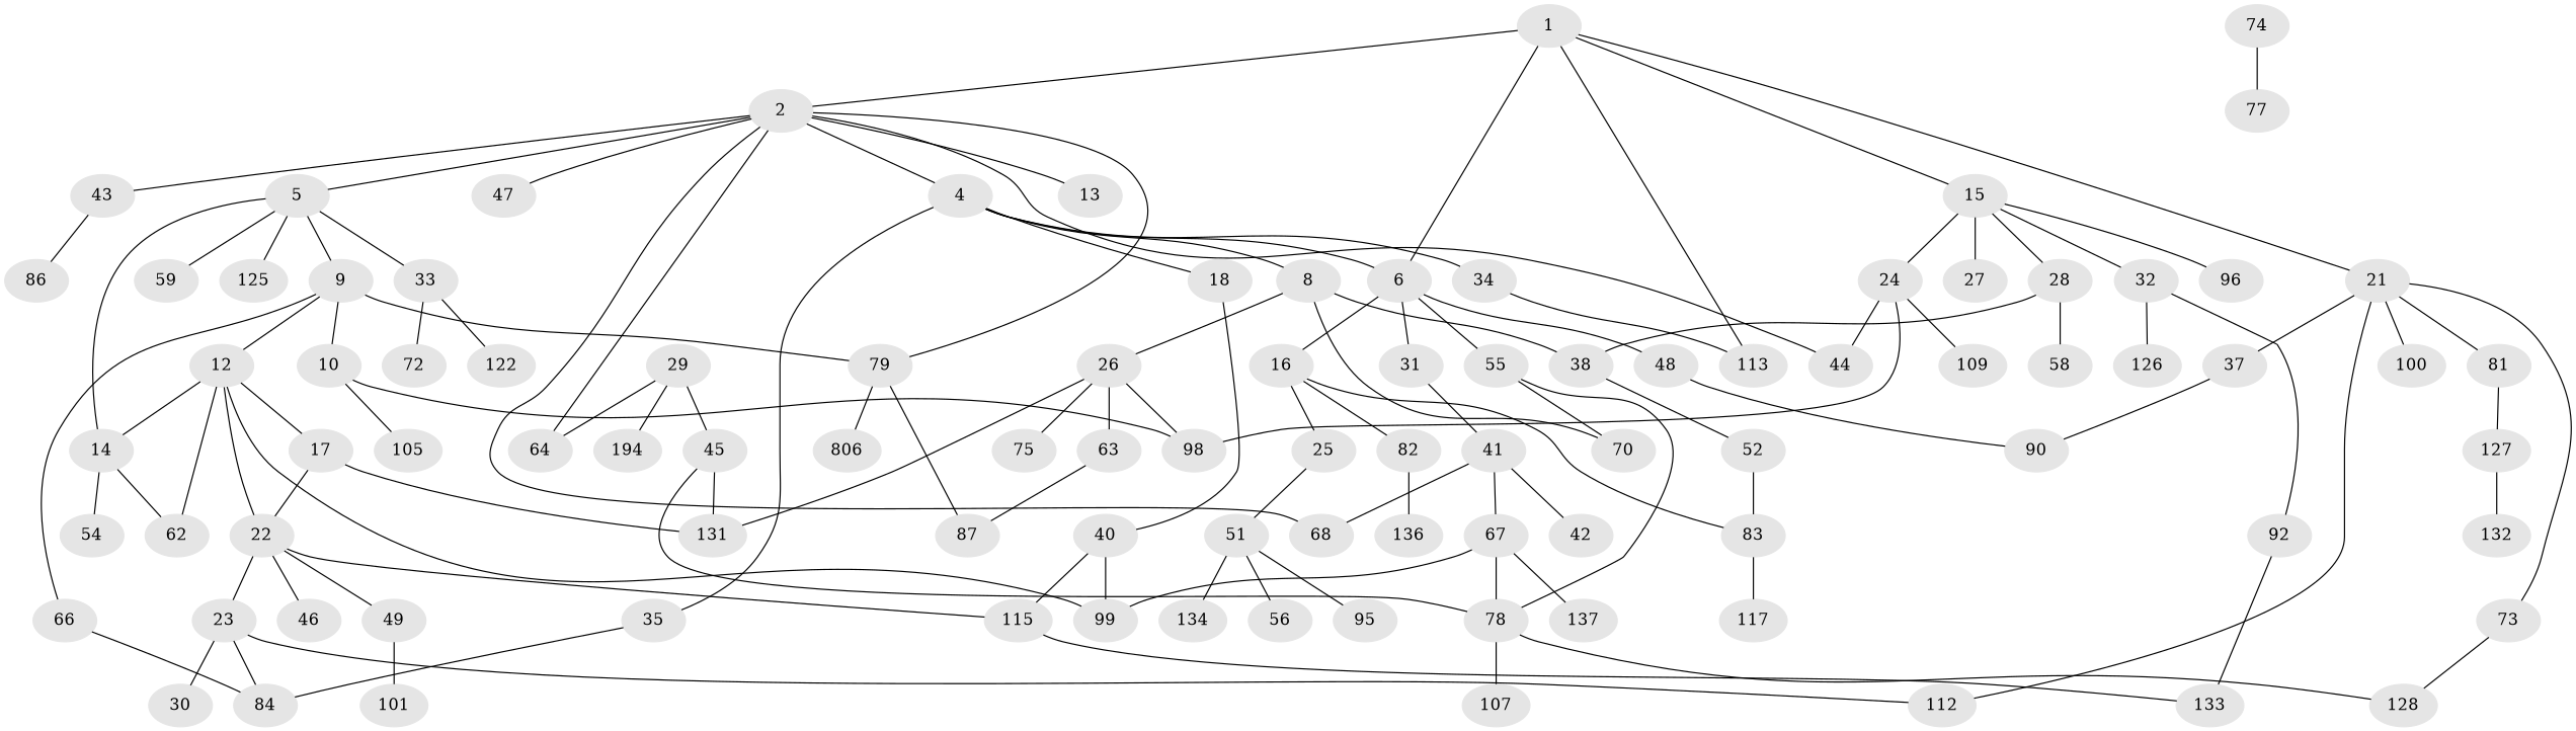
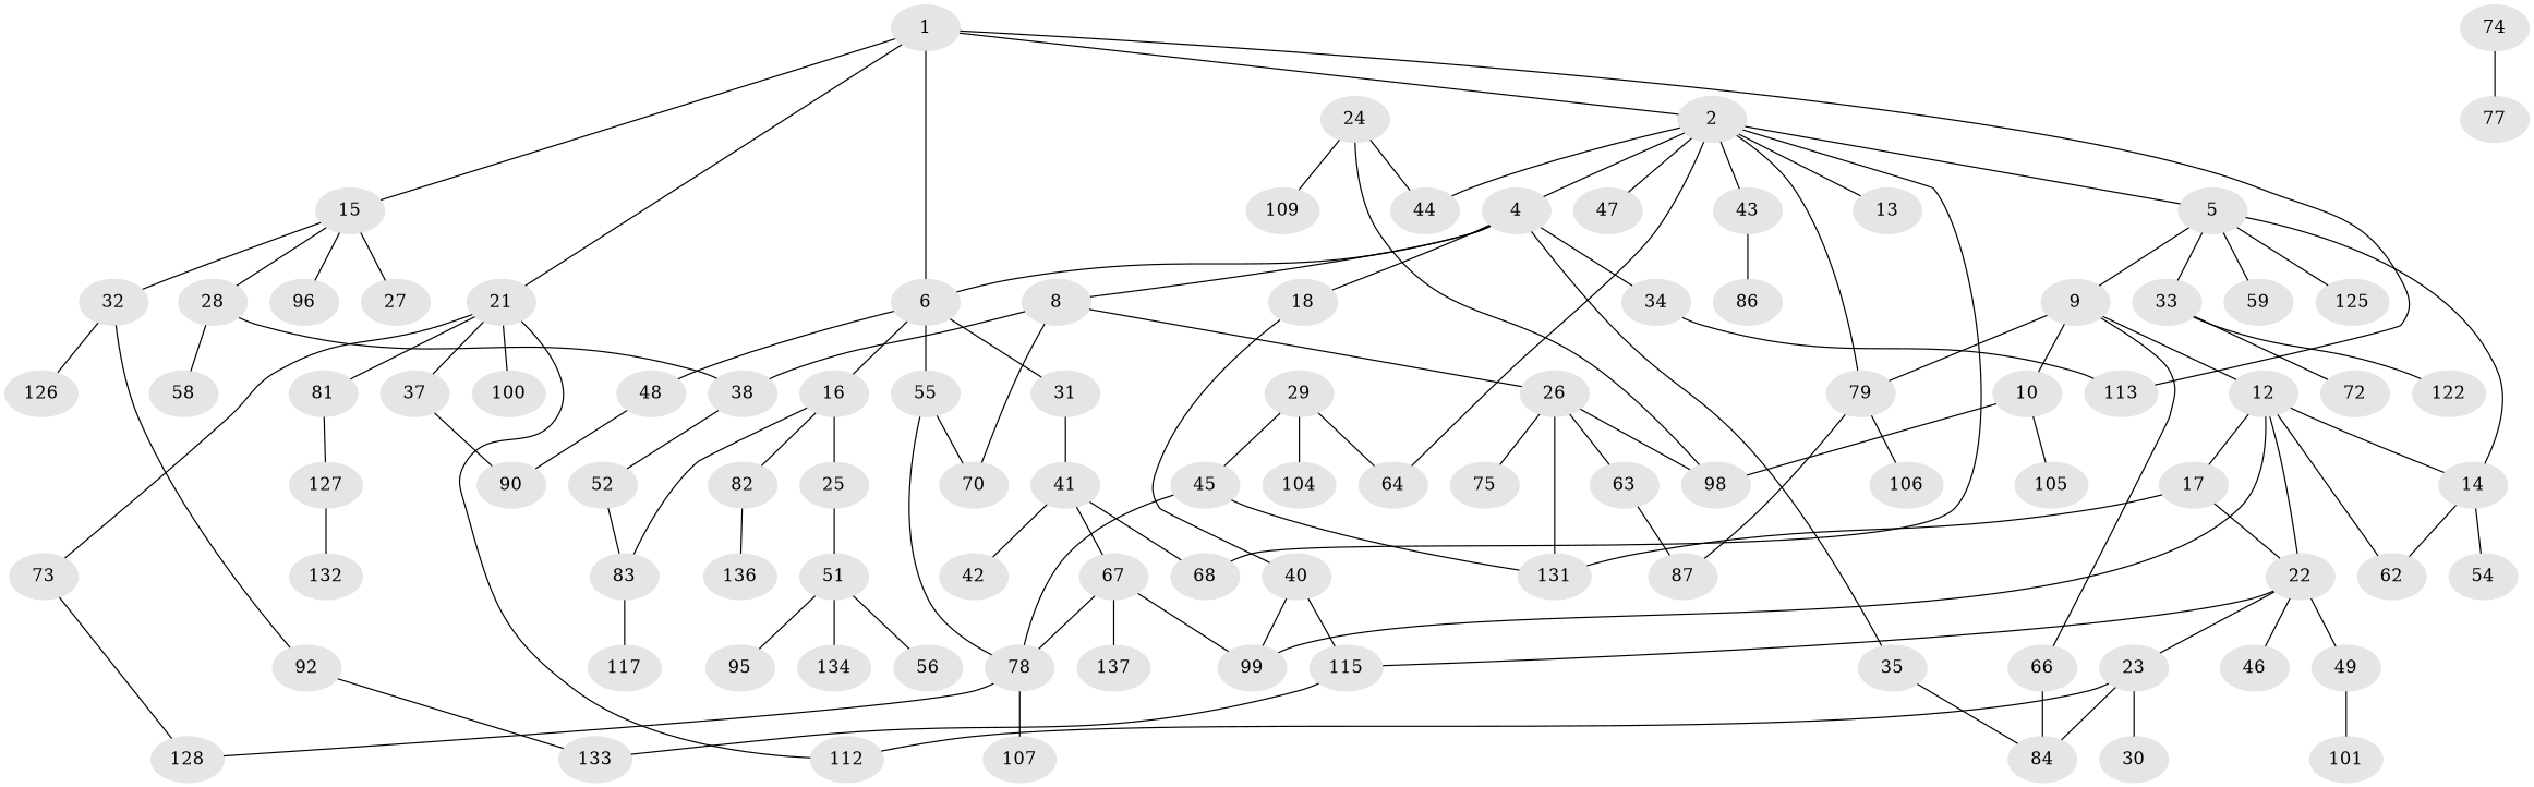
  graph {
    node [color=gray90 style=filled]
    1 [super="+71"]
    2 [super="+3"]
    6 [super="+20"]
    15 [super="+19"]
    21 [super="+60"]
    113
    4 [super="+7"]
    5 [super="+11"]
    13
    43 [super="+69"]
    44 [super="+141"]
    47
    64 [super="+111"]
    68
    79 [super="+140"]
    16
    31
    48
    55 [super="+57"]
    24
    27 [super="+91"]
    28 [super="+50"]
    32
    96
    37
    73 [super="+121"]
    81
    100
    112 [super="+119"]
    8
    18
    34
    35
    9
    14 [super="+53"]
    33 [super="+123"]
    59
    125
    86
    87 [super="+97"]
-   106 [label=806]
+   106
    26 [super="+130"]
    38 [super="+39"]
    70 [super="+102"]
    40 [super="+110"]
    84
    10 [super="+108"]
    12
    66 [super="+135"]
    62 [super="+93"]
    54
    72 [super="+129"]
    122
    74 [super="+124"]
    77 [super="+85"]
    25 [super="+120"]
    82 [super="+89"]
    83 [super="+88"]
    41 [super="+61"]
    90
    78 [super="+94"]
    98 [super="+103"]
    131
    63
    75
    52
    105
    17 [super="+116"]
    22 [super="+118"]
    99
    23
    46
    49 [super="+65"]
    115
    109 [super="+138"]
    58
    92
    126
    51 [super="+80"]
    136
    117
    128
    127
    30
    101
    133 [super="+139"]
    56
    95
    134
    29 [super="+36"]
    45
-   104 [label=194]
+   104
    42
    67 [super="+76"]
    137
    107
    132
    1 -- 2
    1 -- 6
    1 -- 15
    1 -- 21
    1 -- 113
    2 -- 4
    2 -- 5
    2 -- 13
    2 -- 43
    2 -- 44
    2 -- 47
    2 -- 64
    2 -- 68
    2 -- 79
    6 -- 16
    6 -- 31
    6 -- 48
    6 -- 55
-   15 -- 24
    15 -- 27 [weight=2]
    15 -- 28
    15 -- 32
    15 -- 96
    21 -- 37
    21 -- 73
    21 -- 81
    21 -- 100
    21 -- 112
    4 -- 6
    4 -- 8
    4 -- 18
    4 -- 34
    4 -- 35
    5 -- 9
    5 -- 14
    5 -- 33
    5 -- 59
    5 -- 125
    43 -- 86
    79 -- 87
    79 -- 106
    16 -- 25
    16 -- 82
    16 -- 83
    31 -- 41
    48 -- 90
    55 -- 70
    55 -- 78
    24 -- 44
    24 -- 98
    24 -- 109
    28 -- 38
    28 -- 58
    32 -- 92
    32 -- 126
    37 -- 90
    73 -- 128
    81 -- 127
    8 -- 26
    8 -- 38
    8 -- 70
    18 -- 40
    34 -- 113
    35 -- 84
    9 -- 79
    9 -- 10
    9 -- 12
    9 -- 66
    14 -- 62
    14 -- 54
    33 -- 72
    33 -- 122
    26 -- 98
    26 -- 131
    26 -- 63
    26 -- 75
    38 -- 52
    40 -- 99
    40 -- 115
    10 -- 98
    10 -- 105
    12 -- 14
    12 -- 62
    12 -- 17
    12 -- 22
    12 -- 99
    66 -- 84
    74 -- 77
    25 -- 51
    82 -- 136
    83 -- 117
    41 -- 68
    41 -- 42
    41 -- 67
    78 -- 128
    78 -- 107
    63 -- 87
    52 -- 83
    17 -- 131
    17 -- 22
    22 -- 23
    22 -- 46
    22 -- 49
    22 -- 115
    23 -- 112
    23 -- 84
    23 -- 30
    49 -- 101
    115 -- 133
    92 -- 133
    51 -- 56
    51 -- 95
    51 -- 134
    127 -- 132
    29 -- 64
    29 -- 45
    29 -- 104
    45 -- 78
    45 -- 131
    67 -- 78
    67 -- 99
    67 -- 137
  }
